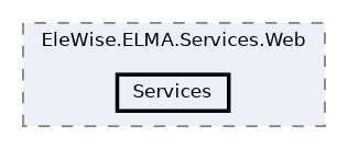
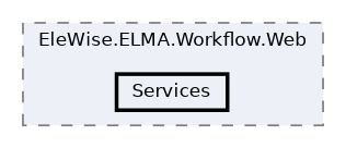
  digraph {
    compound=true
    n1 [color=black fillcolor="#edf0f7" fontname=Helvetica fontsize=10 height=0.2 label=Services shape=box style="filled,bold" width=0.4]
    subgraph cluster_1 {
      bgcolor="#edf0f7"
      fontname=Helvetica
      fontsize=10
-     label="EleWise.ELMA.Services.Web"
+     label="EleWise.ELMA.Workflow.Web"
      pencolor=grey50
      style="filled,dashed"
      n1
    }
  }
